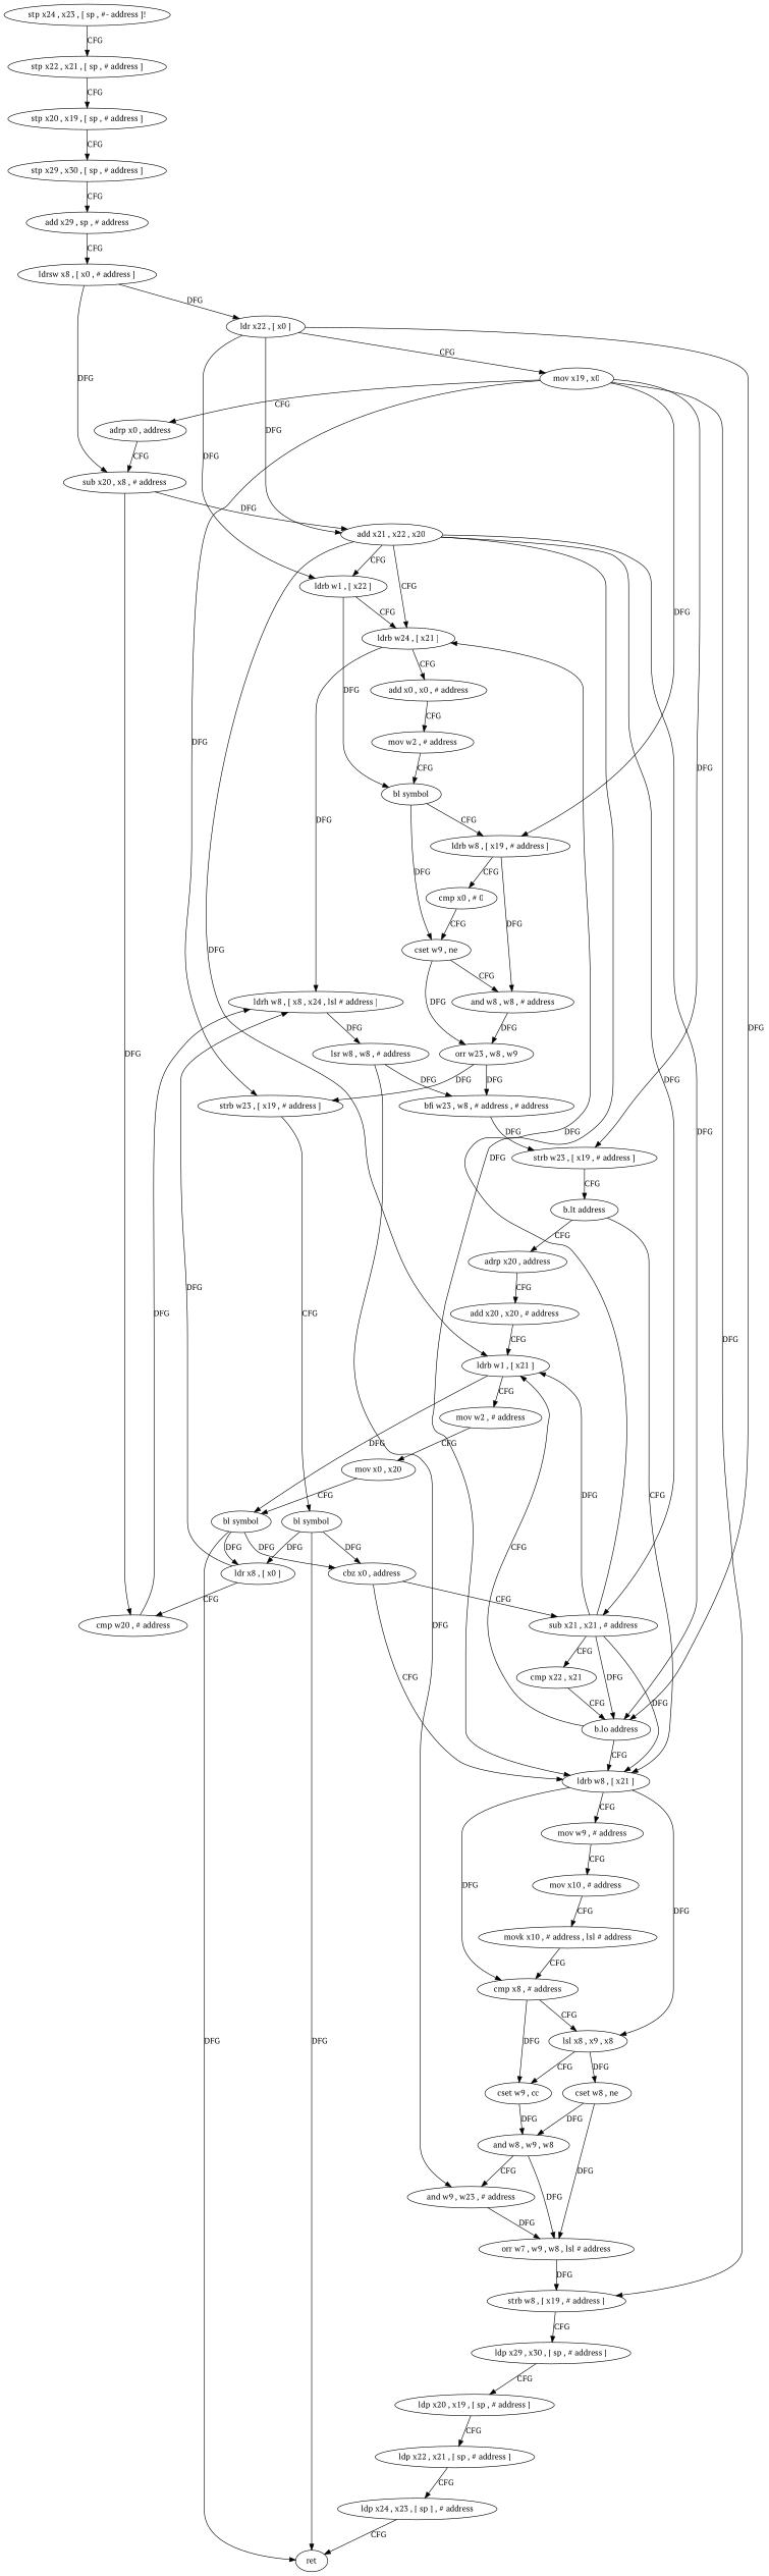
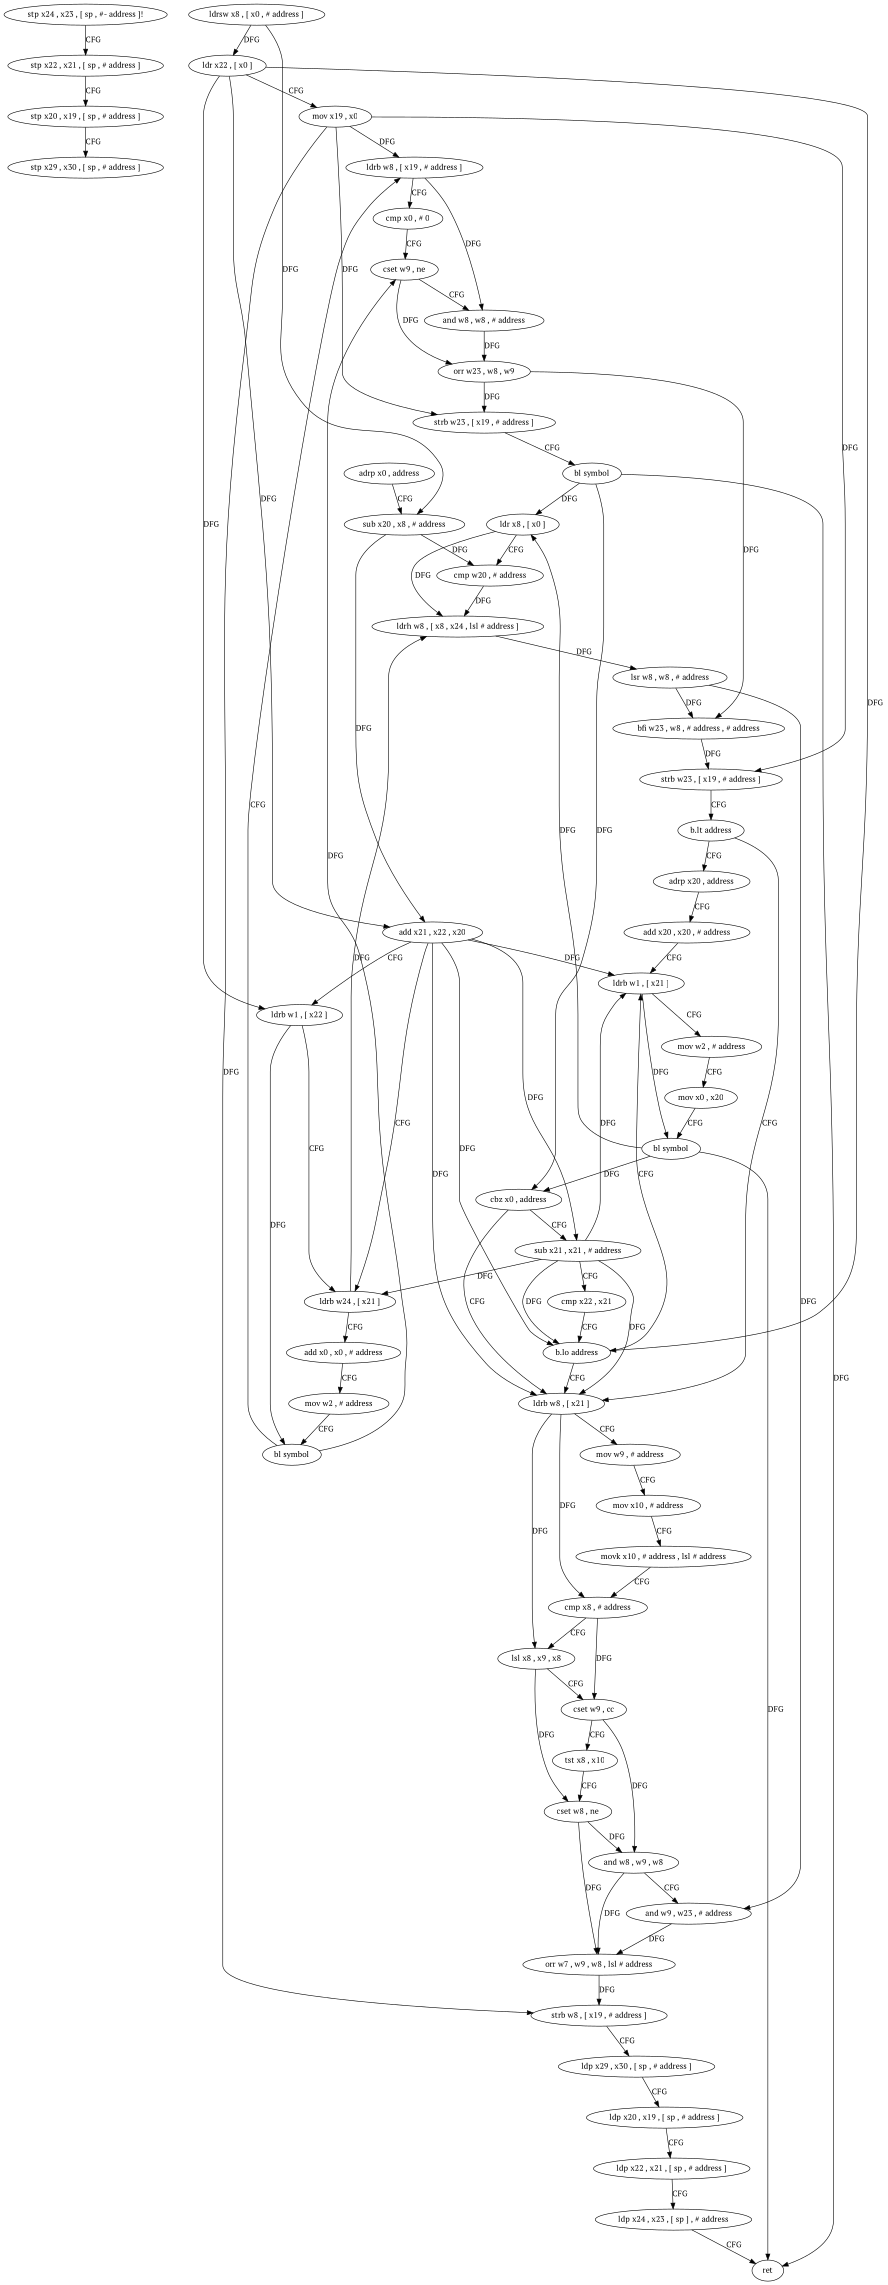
  digraph {
    fontname="PT Serif"
    node [fontname="PT Serif"]
    edge [fontname="PT Serif"]
    n1 [label="stp x24 , x23 , [ sp , #- address ]!"]
    n2 [label="stp x22 , x21 , [ sp , # address ]"]
    n3 [label="stp x20 , x19 , [ sp , # address ]"]
    n4 [label="stp x29 , x30 , [ sp , # address ]"]
-   n5 [label="add x29 , sp , # address"]
    n6 [label="ldrsw x8 , [ x0 , # address ]"]
    n7 [label="ldr x22 , [ x0 ]"]
    n8 [label="sub x20 , x8 , # address"]
    n9 [label="mov x19 , x0"]
    n10 [label="add x21 , x22 , x20"]
    n11 [label="ldrb w1 , [ x22 ]"]
    n12 [label="b.lo address"]
    n13 [label="cmp w20 , # address"]
    n14 [label="adrp x0 , address"]
    n15 [label="ldrb w8 , [ x19 , # address ]"]
    n16 [label="strb w23 , [ x19 , # address ]"]
    n17 [label="strb w23 , [ x19 , # address ]"]
    n18 [label="strb w8 , [ x19 , # address ]"]
    n19 [label="ldrb w24 , [ x21 ]"]
    n20 [label="ldrb w8 , [ x21 ]"]
    n21 [label="ldrb w1 , [ x21 ]"]
    n22 [label="sub x21 , x21 , # address"]
    n23 [label="bl symbol"]
    n24 [label="cmp x0 , # 0"]
    n25 [label="and w8 , w8 , # address"]
    n26 [label="bl symbol"]
    n27 [label="b.lt address"]
    n28 [label="ldp x29 , x30 , [ sp , # address ]"]
    n29 [label="ldrh w8 , [ x8 , x24 , lsl # address ]"]
    n30 [label="add x0 , x0 , # address"]
    n31 [label="mov w9 , # address"]
    n32 [label="cmp x8 , # address"]
    n33 [label="lsl x8 , x9 , x8"]
    n34 [label="mov w2 , # address"]
    n35 [label="bl symbol"]
    n36 [label="cmp x22 , x21"]
    n37 [label="cset w9 , ne"]
    n38 [label="mov w2 , # address"]
    n39 [label="lsr w8 , w8 , # address"]
    n40 [label="orr w23 , w8 , w9"]
    n41 [label="bfi w23 , w8 , # address , # address"]
    n42 [label="ldr x8 , [ x0 ]"]
    n43 [label=ret]
    n44 [label="cbz x0 , address"]
    n45 [label="adrp x20 , address"]
    n46 [label="and w9 , w23 , # address"]
    n47 [label="orr w7 , w9 , w8 , lsl # address"]
    n48 [label="add x20 , x20 , # address"]
    n49 [label="mov x10 , # address"]
    n50 [label="cset w9 , cc"]
    n51 [label="cset w8 , ne"]
    n52 [label="movk x10 , # address , lsl # address"]
+   n53 [label="tst x8 , x10"]
    n54 [label="and w8 , w9 , w8"]
    n55 [label="ldp x20 , x19 , [ sp , # address ]"]
    n56 [label="ldp x22 , x21 , [ sp , # address ]"]
    n57 [label="ldp x24 , x23 , [ sp ] , # address"]
    n58 [label="mov x0 , x20"]
    n1 -> n2 [label=CFG]
    n2 -> n3 [label=CFG]
    n3 -> n4 [label=CFG]
-   n4 -> n5 [label=CFG]
-   n5 -> n6 [label=CFG]
    n6 -> n7 [label=DFG]
    n6 -> n8 [label=DFG]
    n7 -> n9 [label=CFG]
    n7 -> n10 [label=DFG]
    n7 -> n11 [label=DFG]
    n7 -> n12 [label=DFG]
    n8 -> n10 [label=DFG]
    n8 -> n13 [label=DFG]
-   n9 -> n14 [label=CFG]
    n9 -> n15 [label=DFG]
    n9 -> n16 [label=DFG]
    n9 -> n17 [label=DFG]
    n9 -> n18 [label=DFG]
    n10 -> n11 [label=CFG]
    n10 -> n12 [label=DFG]
    n10 -> n19 [label=CFG]
    n10 -> n20 [label=DFG]
    n10 -> n21 [label=DFG]
    n10 -> n22 [label=DFG]
    n11 -> n19 [label=CFG]
    n11 -> n23 [label=DFG]
    n12 -> n20 [label=CFG]
    n12 -> n21 [label=CFG]
    n13 -> n29 [label=DFG]
    n14 -> n8 [label=CFG]
    n15 -> n24 [label=CFG]
    n15 -> n25 [label=DFG]
    n16 -> n26 [label=CFG]
    n17 -> n27 [label=CFG]
    n18 -> n28 [label=CFG]
    n19 -> n29 [label=DFG]
    n19 -> n30 [label=CFG]
    n20 -> n31 [label=CFG]
    n20 -> n32 [label=DFG]
    n20 -> n33 [label=DFG]
    n21 -> n34 [label=CFG]
    n21 -> n35 [label=DFG]
    n22 -> n12 [label=DFG]
    n22 -> n19 [label=DFG]
    n22 -> n20 [label=DFG]
    n22 -> n21 [label=DFG]
    n22 -> n36 [label=CFG]
    n23 -> n15 [label=CFG]
    n23 -> n37 [label=DFG]
    n24 -> n37 [label=CFG]
    n25 -> n40 [label=DFG]
    n26 -> n42 [label=DFG]
    n26 -> n43 [label=DFG]
    n26 -> n44 [label=DFG]
    n27 -> n20 [label=CFG]
    n27 -> n45 [label=CFG]
    n28 -> n55 [label=CFG]
    n29 -> n39 [label=DFG]
    n30 -> n38 [label=CFG]
    n31 -> n49 [label=CFG]
    n32 -> n33 [label=CFG]
    n32 -> n50 [label=DFG]
    n33 -> n50 [label=CFG]
    n33 -> n51 [label=DFG]
    n34 -> n58 [label=CFG]
    n35 -> n42 [label=DFG]
    n35 -> n43 [label=DFG]
    n35 -> n44 [label=DFG]
    n36 -> n12 [label=CFG]
    n37 -> n25 [label=CFG]
    n37 -> n40 [label=DFG]
    n38 -> n23 [label=CFG]
    n39 -> n41 [label=DFG]
    n39 -> n46 [label=DFG]
    n40 -> n16 [label=DFG]
    n40 -> n41 [label=DFG]
    n41 -> n17 [label=DFG]
    n42 -> n13 [label=CFG]
    n42 -> n29 [label=DFG]
    n44 -> n20 [label=CFG]
    n44 -> n22 [label=CFG]
    n45 -> n48 [label=CFG]
    n46 -> n47 [label=DFG]
    n47 -> n18 [label=DFG]
    n48 -> n21 [label=CFG]
    n49 -> n52 [label=CFG]
+   n50 -> n53 [label=CFG]
    n50 -> n54 [label=DFG]
    n51 -> n47 [label=DFG]
    n51 -> n54 [label=DFG]
    n52 -> n32 [label=CFG]
+   n53 -> n51 [label=CFG]
    n54 -> n46 [label=CFG]
    n54 -> n47 [label=DFG]
    n55 -> n56 [label=CFG]
    n56 -> n57 [label=CFG]
    n57 -> n43 [label=CFG]
    n58 -> n35 [label=CFG]
  }
